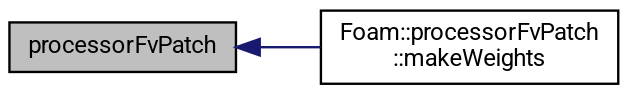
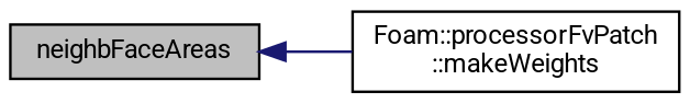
  digraph {
    rankdir=LR
    fontname=Roboto
    node [color=black fontname=Roboto fontsize=10 shape=record]
-   n1 [fillcolor=grey75 fontcolor=black height=0.2 label=processorFvPatch style=filled width=0.4]
+   n1 [fillcolor=grey75 fontcolor=black height=0.2 label=neighbFaceAreas style=filled width=0.4]
    n2 [height=0.2 label="Foam::processorFvPatch\l::makeWeights" width=0.4]
    n1 -> n2 [color=midnightblue dir=back fontname=Roboto fontsize=10 labelfontname=FreeSans labelfontsize=10 style=solid]
  }
